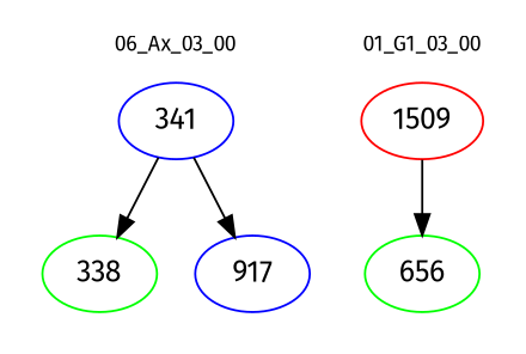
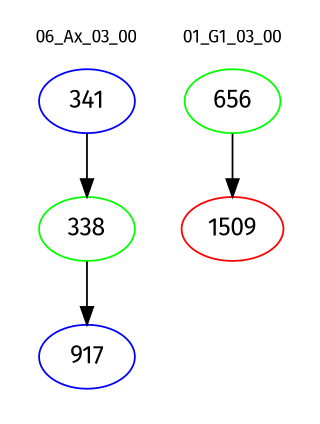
  digraph {
    fontname="Fira Sans"
    node [color=blue fontname="Fira Sans"]
    edge [color=black fontname="Fira Sans"]
    n1 [label=341]
    n2 [color=green label=338]
    n3 [label=917]
    n4 [color=green label=656]
    n5 [color=red label=1509]
    subgraph cluster_1 {
      color=white
      fontsize=10
      label="06_Ax_03_00"
      n1
      n2
      n3
    }
    subgraph cluster_2 {
      color=white
      fontsize=10
      label="01_G1_03_00"
      n4
      n5
    }
    n1 -> n2
-   n1 -> n3
-   n5 -> n4
+   n2 -> n3
+   n4 -> n5
  }
